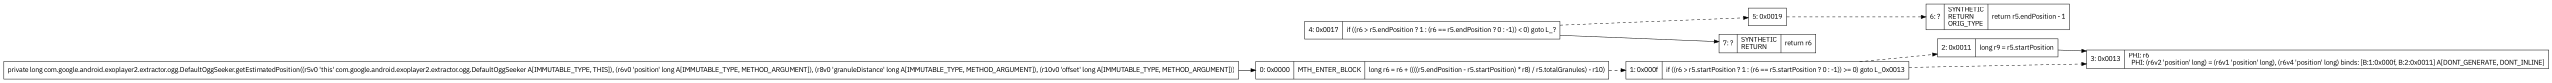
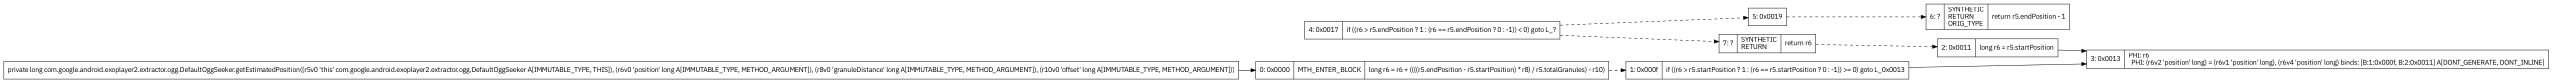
  digraph {
    fontname="IBM Plex Sans"
    rankdir=LR
    node [fontname="IBM Plex Sans" shape=record]
    edge [fontname="IBM Plex Sans"]
    n1 [label="{0\:\ 0x0000|MTH_ENTER_BLOCK\l|long r6 = r6 + ((((r5.endPosition \- r5.startPosition) * r8) \/ r5.totalGranules) \- r10)\l}"]
    n2 [label="{1\:\ 0x000f|if ((r6 \> r5.startPosition ? 1 : (r6 == r5.startPosition ? 0 : \-1)) \>= 0) goto L_0x0013\l}"]
-   n3 [label="{2\:\ 0x0011|long r9 = r5.startPosition\l}"]
+   n3 [label="{2\:\ 0x0011|long r6 = r5.startPosition\l}"]
    n4 [label="{3\:\ 0x0013|PHI: r6 \l  PHI: (r6v2 'position' long) = (r6v1 'position' long), (r6v4 'position' long) binds: [B:1:0x000f, B:2:0x0011] A[DONT_GENERATE, DONT_INLINE]\l}"]
    n5 [label="{4\:\ 0x0017|if ((r6 \> r5.endPosition ? 1 : (r6 == r5.endPosition ? 0 : \-1)) \< 0) goto L_?\l}"]
    n6 [label="{5\:\ 0x0019}"]
    n7 [label="{7\:\ ?|SYNTHETIC\lRETURN\l|return r6\l}"]
    n8 [label="{6\:\ ?|SYNTHETIC\lRETURN\lORIG_TYPE\l|return r5.endPosition \- 1\l}"]
    n9 [label="{private long com.google.android.exoplayer2.extractor.ogg.DefaultOggSeeker.getEstimatedPosition((r5v0 'this' com.google.android.exoplayer2.extractor.ogg.DefaultOggSeeker A[IMMUTABLE_TYPE, THIS]), (r6v0 'position' long A[IMMUTABLE_TYPE, METHOD_ARGUMENT]), (r8v0 'granuleDistance' long A[IMMUTABLE_TYPE, METHOD_ARGUMENT]), (r10v0 'offset' long A[IMMUTABLE_TYPE, METHOD_ARGUMENT])) }"]
    n1 -> n2 [style=dashed]
-   n2 -> n3 [style=dashed]
-   n2 -> n4 [style=dashed]
+   n7 -> n3 [style=dashed]
+   n2 -> n4
    n3 -> n4
    n5 -> n6 [style=dashed]
-   n5 -> n7
+   n5 -> n7 [style=dashed]
    n6 -> n8 [style=dashed]
    n9 -> n1
  }
